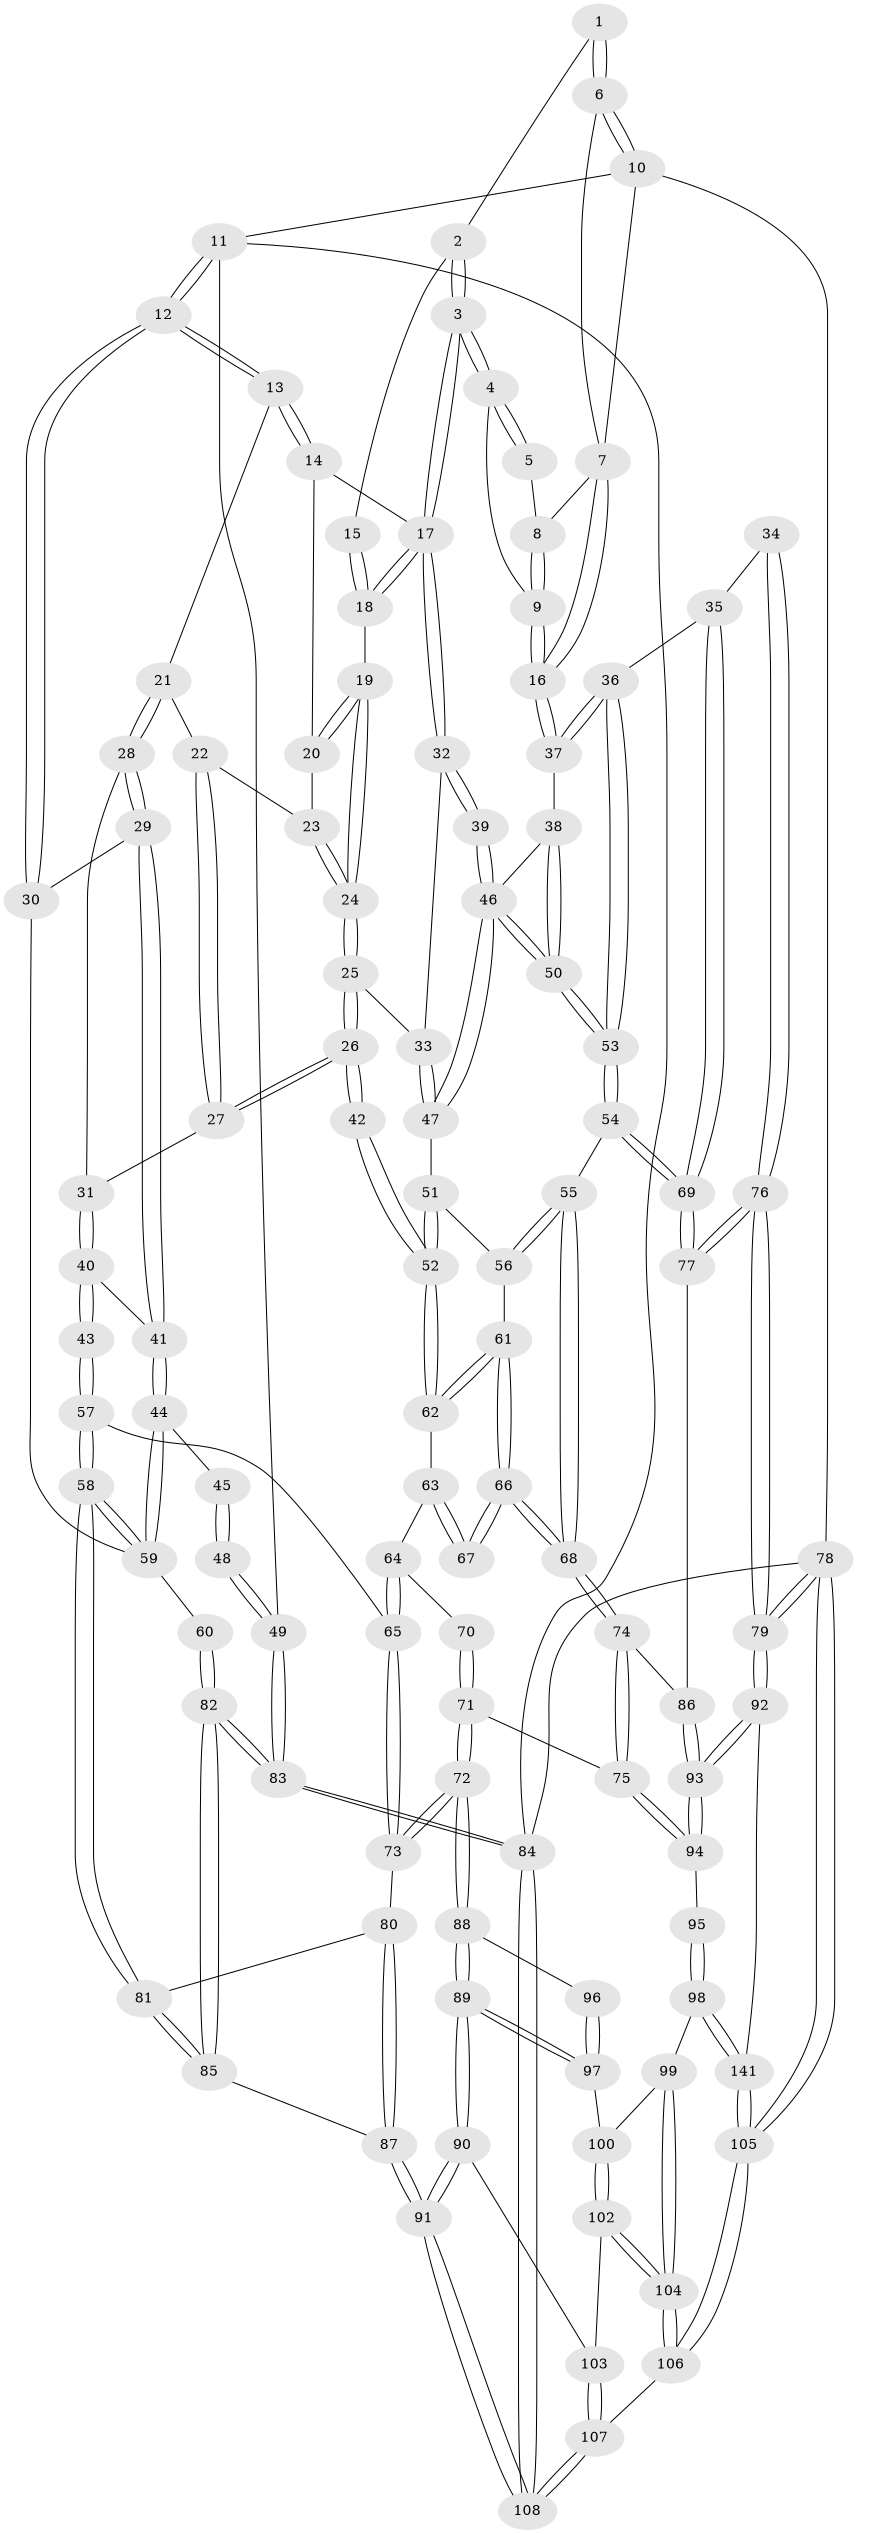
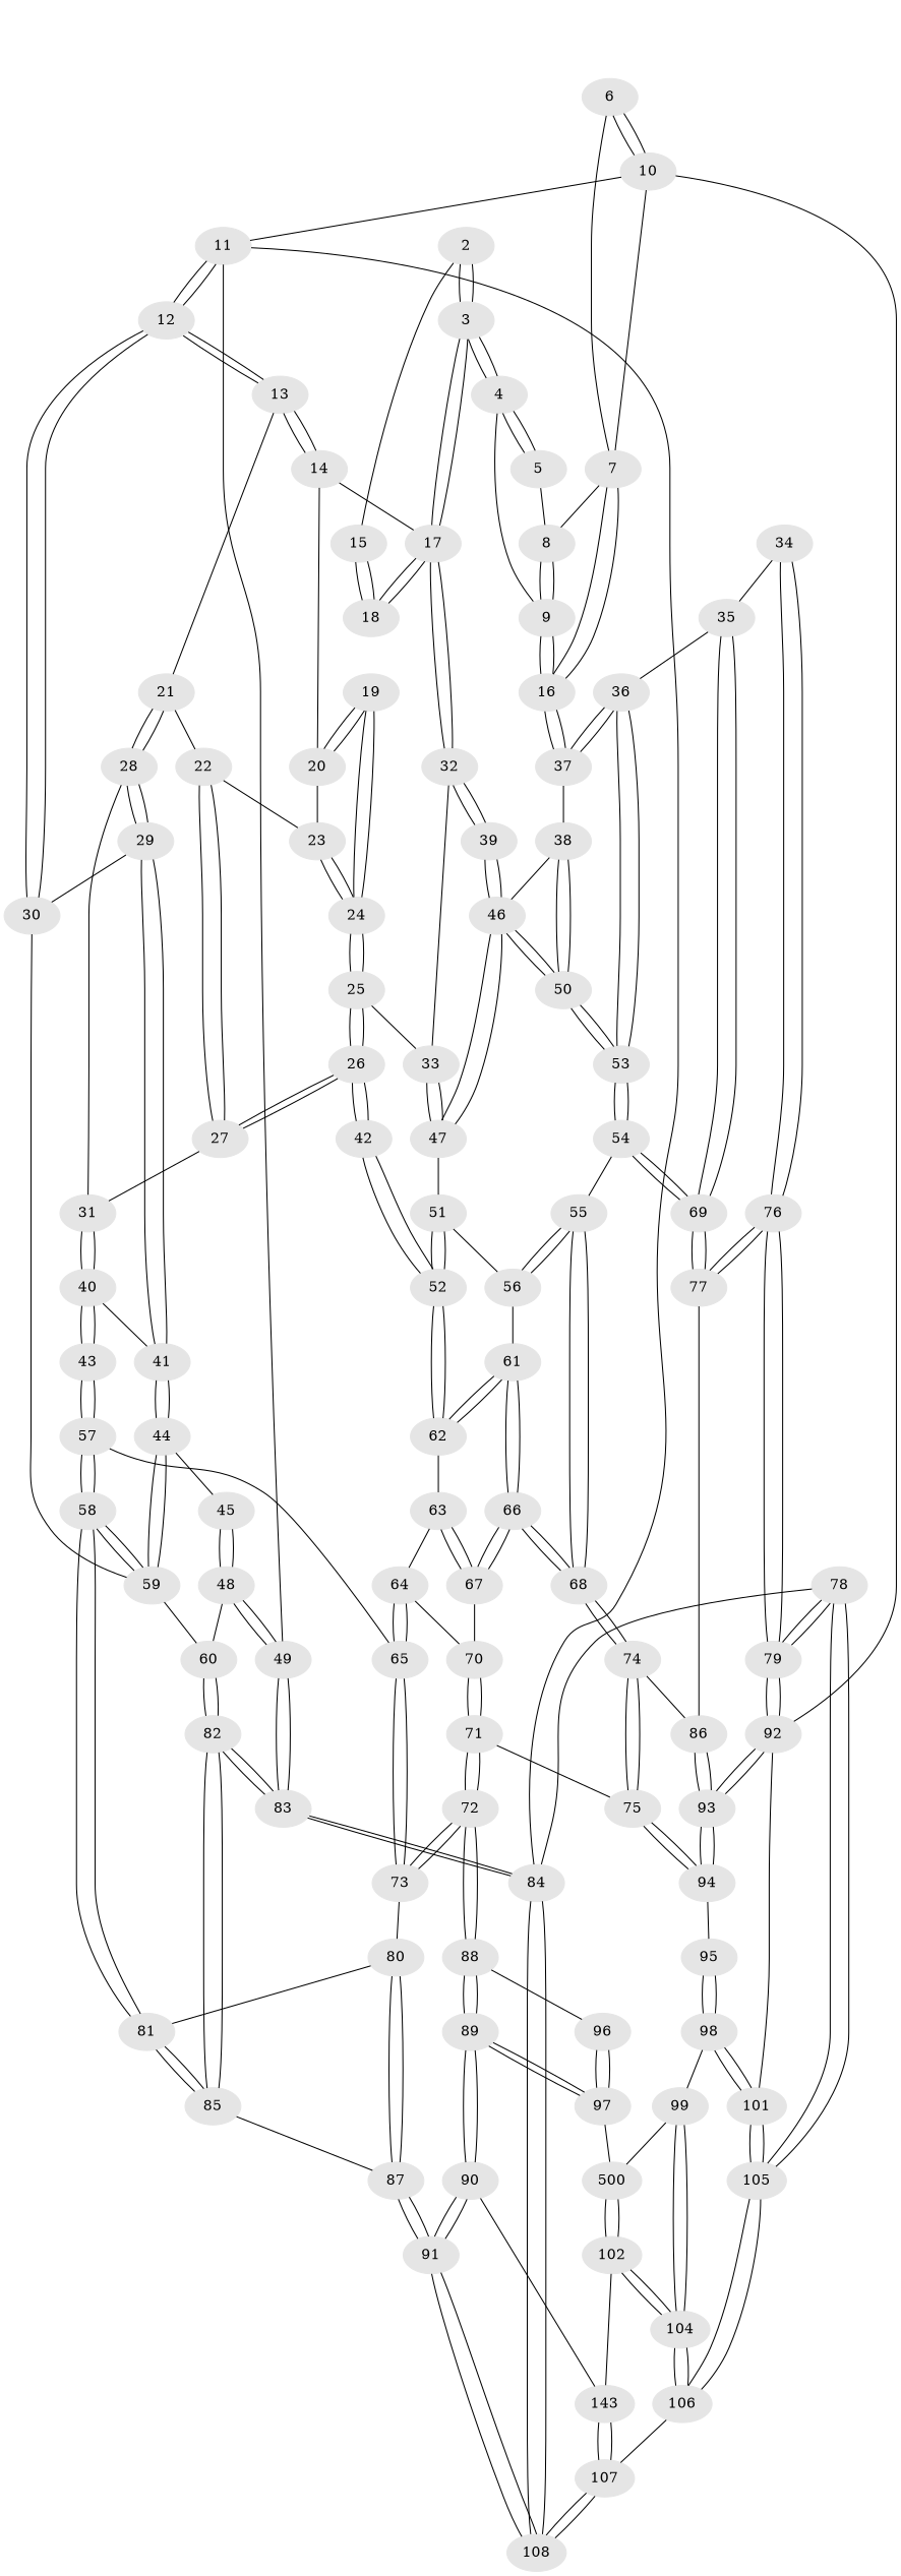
  graph {
    node [color=gray90 style=filled]
-   1
    2
    6
    3
    15
    7
    10
    4
    17
    18
    5
    9
    32
    8
    16
    11
    78
    37
    12
    49
    84
    34
    35
    76
    79
    105
    13
    30
    83
    108
    14
    21
    59
    20
    22
    28
    23
    19
    38
    33
    39
    24
    25
    27
    31
    29
    26
    42
    47
    52
    40
    41
    44
    45
    48
    43
    46
    51
    36
    69
    77
    53
    54
    50
    57
    62
    58
    65
    60
    56
    82
    61
    63
    55
    68
    74
    66
    81
    73
    85
    67
    64
    70
    71
    80
    75
    86
    72
    88
    94
    89
    96
    87
    93
    95
    92
    106
-   101 [label=141]
+   101
    91
    90
    97
-   103
-   100
+   103 [label=143]
+   100 [label=500]
    107
    98
    99
    102
    104
-   1 -- 2
-   1 -- 6
-   1 -- 6
    2 -- 3
    2 -- 3
    2 -- 15
    6 -- 7
    6 -- 10
    6 -- 10
    3 -- 4
    3 -- 4
    3 -- 17
    3 -- 17
    15 -- 18
    15 -- 18
    7 -- 8
    7 -- 16
    7 -- 16
    10 -- 7
    10 -- 11
-   10 -- 78
+   10 -- 92
    4 -- 5
    4 -- 5
    4 -- 9
    17 -- 18
    17 -- 18
    17 -- 32
    17 -- 32
-   18 -- 19
    5 -- 8
    9 -- 16
    9 -- 16
    32 -- 33
    32 -- 39
    32 -- 39
    8 -- 9
    8 -- 9
    16 -- 37
    16 -- 37
    11 -- 12
    11 -- 12
    11 -- 49
    11 -- 84
    78 -- 84
    78 -- 79
    78 -- 79
    78 -- 105
    78 -- 105
    37 -- 38
    12 -- 13
    12 -- 13
    12 -- 30
    12 -- 30
    49 -- 83
    49 -- 83
    84 -- 108
    84 -- 108
    34 -- 35
    34 -- 76
    34 -- 76
    35 -- 36
    35 -- 69
    35 -- 69
    76 -- 79
    76 -- 79
    76 -- 77
    76 -- 77
    79 -- 92
    79 -- 92
    105 -- 106
    105 -- 106
    13 -- 14
    13 -- 14
    13 -- 21
    30 -- 59
    83 -- 84
    83 -- 84
    14 -- 17
    14 -- 20
    21 -- 22
    21 -- 28
    21 -- 28
    59 -- 60
    20 -- 23
    22 -- 23
    22 -- 27
    22 -- 27
    28 -- 31
    28 -- 29
    28 -- 29
    23 -- 24
    23 -- 24
    19 -- 20
    19 -- 20
    19 -- 24
    19 -- 24
    38 -- 46
    38 -- 50
    38 -- 50
    33 -- 47
    33 -- 47
    39 -- 46
    39 -- 46
    24 -- 25
    24 -- 25
    25 -- 33
    25 -- 26
    25 -- 26
    27 -- 31
    31 -- 40
    31 -- 40
    29 -- 30
    29 -- 41
    29 -- 41
    26 -- 27
    26 -- 27
    26 -- 42
    26 -- 42
    42 -- 52
    42 -- 52
    47 -- 51
    52 -- 62
    52 -- 62
    40 -- 41
    40 -- 43
    40 -- 43
    41 -- 44
    41 -- 44
    44 -- 59
    44 -- 59
    44 -- 45
    45 -- 48
    45 -- 48
    48 -- 49
    48 -- 49
+   48 -- 60
    43 -- 57
    43 -- 57
    46 -- 47
    46 -- 47
    46 -- 50
    46 -- 50
    51 -- 52
    51 -- 52
    51 -- 56
    36 -- 37
    36 -- 37
    36 -- 53
    36 -- 53
    69 -- 77
    69 -- 77
    77 -- 86
    53 -- 54
    53 -- 54
    54 -- 69
    54 -- 69
    54 -- 55
    50 -- 53
    50 -- 53
    57 -- 58
    57 -- 58
    57 -- 65
    62 -- 63
    58 -- 59
    58 -- 59
    58 -- 81
    58 -- 81
    65 -- 73
    65 -- 73
    60 -- 82
    60 -- 82
    56 -- 61
    82 -- 83
    82 -- 83
    82 -- 85
    82 -- 85
    61 -- 62
    61 -- 62
    61 -- 66
    61 -- 66
    63 -- 67
    63 -- 67
    63 -- 64
    55 -- 56
    55 -- 56
    55 -- 68
    55 -- 68
    68 -- 74
    68 -- 74
    74 -- 75
    74 -- 75
    74 -- 86
    66 -- 68
    66 -- 68
    66 -- 67
    66 -- 67
    81 -- 85
    81 -- 85
    73 -- 80
    85 -- 87
+   67 -- 70
    64 -- 65
    64 -- 65
    64 -- 70
    70 -- 71
    70 -- 71
    71 -- 75
    71 -- 72
    71 -- 72
    80 -- 81
    80 -- 87
    80 -- 87
    75 -- 94
    75 -- 94
    86 -- 93
    86 -- 93
    72 -- 73
    72 -- 73
    72 -- 88
    72 -- 88
    88 -- 89
    88 -- 89
    88 -- 96
    94 -- 95
    89 -- 90
    89 -- 90
    89 -- 97
    89 -- 97
    96 -- 97
    96 -- 97
    87 -- 91
    87 -- 91
    93 -- 94
    93 -- 94
    95 -- 98
    95 -- 98
    92 -- 93
    92 -- 93
    92 -- 101
    106 -- 107
    101 -- 105
    101 -- 105
    91 -- 108
    91 -- 108
    90 -- 91
    90 -- 91
    90 -- 103
    97 -- 100
    103 -- 107
    103 -- 107
    100 -- 102
    100 -- 102
    107 -- 108
    107 -- 108
    98 -- 101
    98 -- 101
    98 -- 99
    99 -- 100
    99 -- 104
    99 -- 104
    102 -- 103
    102 -- 104
    102 -- 104
    104 -- 106
    104 -- 106
  }
